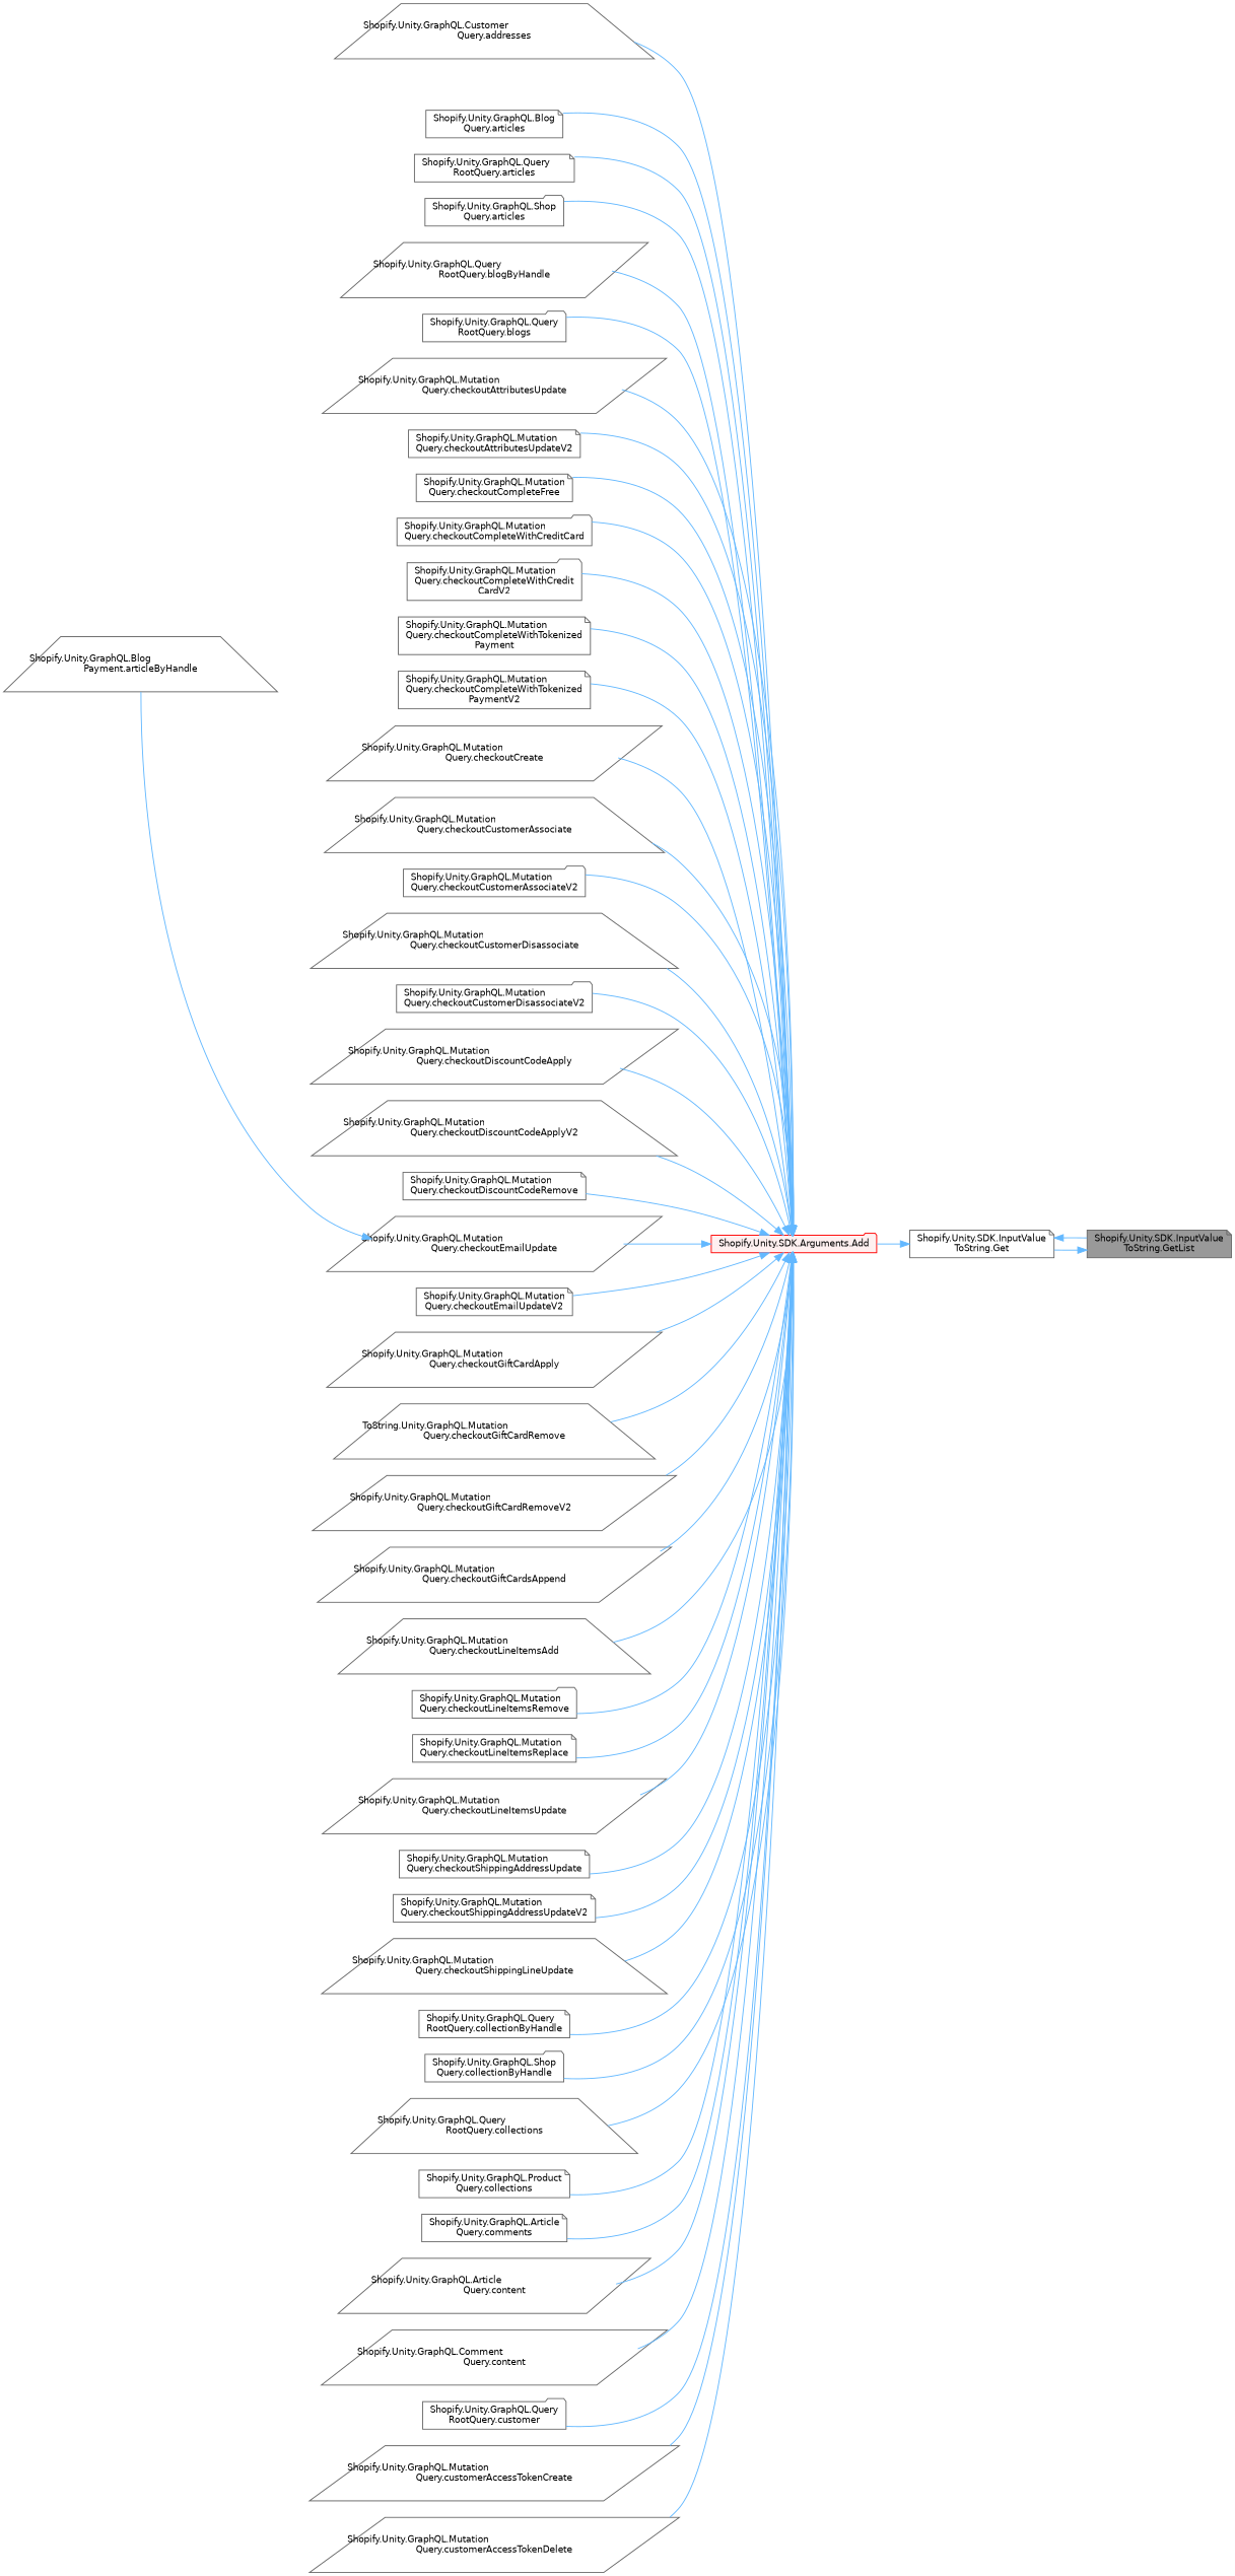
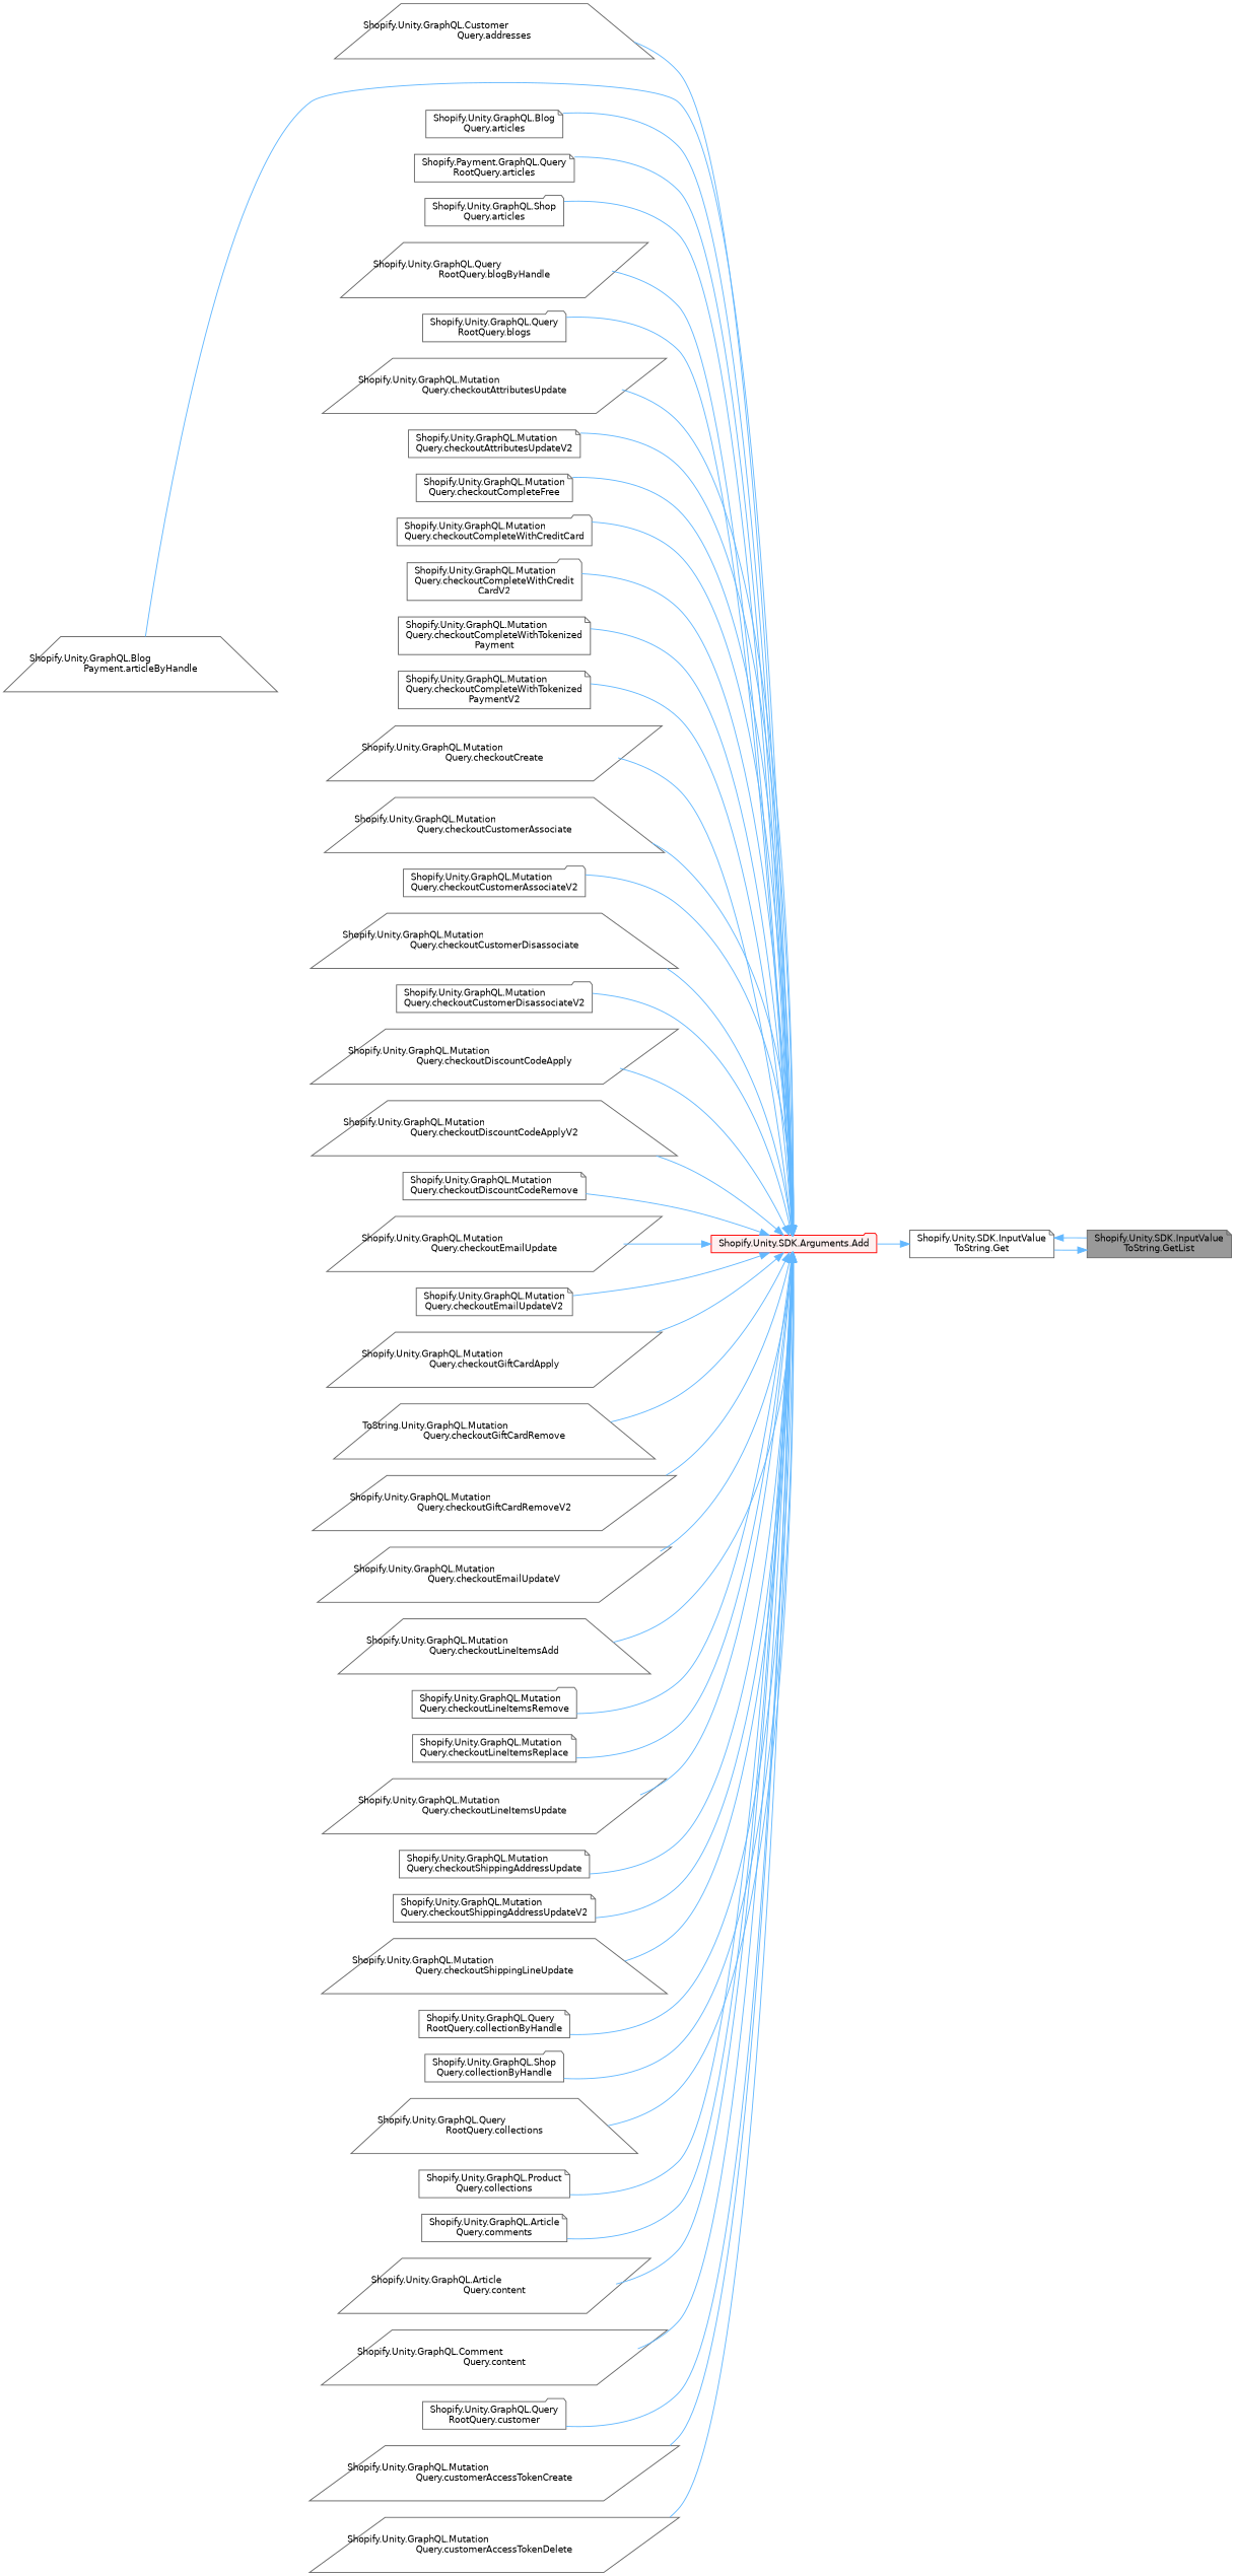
  digraph {
    rankdir=RL
    node [color=grey40 fillcolor=white fontname=Helvetica fontsize=10 shape=note style=filled]
    edge [color=steelblue1 dir=back fontname=Helvetica fontsize=10 labelfontname=Helvetica labelfontsize=10 style=solid]
    n1 [color=gray40 fillcolor=grey60 fontcolor=black height=0.2 label="Shopify.Unity.SDK.InputValue\lToString.GetList" width=0.4]
    n2 [height=0.2 label="Shopify.Unity.SDK.InputValue\lToString.Get" width=0.4]
    n3 [color=red fillcolor="#FFF0F0" height=0.2 label="Shopify.Unity.SDK.Arguments.Add" shape=folder width=0.4]
    n4 [height=0.2 label="Shopify.Unity.GraphQL.Customer\lQuery.addresses" shape=trapezium width=0.4]
    n5 [height=0.2 label="Shopify.Unity.GraphQL.Blog\lPayment.articleByHandle" shape=trapezium width=0.4]
    n6 [height=0.2 label="Shopify.Unity.GraphQL.Blog\lQuery.articles" width=0.4]
-   n7 [height=0.2 label="Shopify.Unity.GraphQL.Query\lRootQuery.articles" width=0.4]
+   n7 [height=0.2 label="Shopify.Payment.GraphQL.Query\lRootQuery.articles" width=0.4]
    n8 [height=0.2 label="Shopify.Unity.GraphQL.Shop\lQuery.articles" shape=folder width=0.4]
    n9 [height=0.2 label="Shopify.Unity.GraphQL.Query\lRootQuery.blogByHandle" shape=parallelogram width=0.4]
    n10 [height=0.2 label="Shopify.Unity.GraphQL.Query\lRootQuery.blogs" shape=folder width=0.4]
    n11 [height=0.2 label="Shopify.Unity.GraphQL.Mutation\lQuery.checkoutAttributesUpdate" shape=parallelogram width=0.4]
    n12 [height=0.2 label="Shopify.Unity.GraphQL.Mutation\lQuery.checkoutAttributesUpdateV2" width=0.4]
    n13 [height=0.2 label="Shopify.Unity.GraphQL.Mutation\lQuery.checkoutCompleteFree" width=0.4]
    n14 [height=0.2 label="Shopify.Unity.GraphQL.Mutation\lQuery.checkoutCompleteWithCreditCard" shape=folder width=0.4]
    n15 [height=0.2 label="Shopify.Unity.GraphQL.Mutation\lQuery.checkoutCompleteWithCredit\lCardV2" shape=folder width=0.4]
    n16 [height=0.2 label="Shopify.Unity.GraphQL.Mutation\lQuery.checkoutCompleteWithTokenized\lPayment" width=0.4]
    n17 [height=0.2 label="Shopify.Unity.GraphQL.Mutation\lQuery.checkoutCompleteWithTokenized\lPaymentV2" width=0.4]
    n18 [height=0.2 label="Shopify.Unity.GraphQL.Mutation\lQuery.checkoutCreate" shape=parallelogram width=0.4]
    n19 [height=0.2 label="Shopify.Unity.GraphQL.Mutation\lQuery.checkoutCustomerAssociate" shape=trapezium width=0.4]
    n20 [height=0.2 label="Shopify.Unity.GraphQL.Mutation\lQuery.checkoutCustomerAssociateV2" shape=folder width=0.4]
    n21 [height=0.2 label="Shopify.Unity.GraphQL.Mutation\lQuery.checkoutCustomerDisassociate" shape=trapezium width=0.4]
    n22 [height=0.2 label="Shopify.Unity.GraphQL.Mutation\lQuery.checkoutCustomerDisassociateV2" shape=folder width=0.4]
    n23 [height=0.2 label="Shopify.Unity.GraphQL.Mutation\lQuery.checkoutDiscountCodeApply" shape=parallelogram width=0.4]
    n24 [height=0.2 label="Shopify.Unity.GraphQL.Mutation\lQuery.checkoutDiscountCodeApplyV2" shape=trapezium width=0.4]
    n25 [height=0.2 label="Shopify.Unity.GraphQL.Mutation\lQuery.checkoutDiscountCodeRemove" width=0.4]
    n26 [height=0.2 label="Shopify.Unity.GraphQL.Mutation\lQuery.checkoutEmailUpdate" shape=parallelogram width=0.4]
    n27 [height=0.2 label="Shopify.Unity.GraphQL.Mutation\lQuery.checkoutEmailUpdateV2" width=0.4]
    n28 [height=0.2 label="Shopify.Unity.GraphQL.Mutation\lQuery.checkoutGiftCardApply" shape=parallelogram width=0.4]
    n29 [height=0.2 label="ToString.Unity.GraphQL.Mutation\lQuery.checkoutGiftCardRemove" shape=trapezium width=0.4]
    n30 [height=0.2 label="Shopify.Unity.GraphQL.Mutation\lQuery.checkoutGiftCardRemoveV2" shape=parallelogram width=0.4]
-   n31 [height=0.2 label="Shopify.Unity.GraphQL.Mutation\lQuery.checkoutGiftCardsAppend" shape=parallelogram width=0.4]
+   n31 [height=0.2 label="Shopify.Unity.GraphQL.Mutation\lQuery.checkoutEmailUpdateV" shape=parallelogram width=0.4]
    n32 [height=0.2 label="Shopify.Unity.GraphQL.Mutation\lQuery.checkoutLineItemsAdd" shape=trapezium width=0.4]
    n33 [height=0.2 label="Shopify.Unity.GraphQL.Mutation\lQuery.checkoutLineItemsRemove" shape=folder width=0.4]
    n34 [height=0.2 label="Shopify.Unity.GraphQL.Mutation\lQuery.checkoutLineItemsReplace" width=0.4]
    n35 [height=0.2 label="Shopify.Unity.GraphQL.Mutation\lQuery.checkoutLineItemsUpdate" shape=parallelogram width=0.4]
    n36 [height=0.2 label="Shopify.Unity.GraphQL.Mutation\lQuery.checkoutShippingAddressUpdate" width=0.4]
    n37 [height=0.2 label="Shopify.Unity.GraphQL.Mutation\lQuery.checkoutShippingAddressUpdateV2" width=0.4]
    n38 [height=0.2 label="Shopify.Unity.GraphQL.Mutation\lQuery.checkoutShippingLineUpdate" shape=trapezium width=0.4]
    n39 [height=0.2 label="Shopify.Unity.GraphQL.Query\lRootQuery.collectionByHandle" width=0.4]
    n40 [height=0.2 label="Shopify.Unity.GraphQL.Shop\lQuery.collectionByHandle" shape=folder width=0.4]
    n41 [height=0.2 label="Shopify.Unity.GraphQL.Query\lRootQuery.collections" shape=trapezium width=0.4]
    n42 [height=0.2 label="Shopify.Unity.GraphQL.Product\lQuery.collections" width=0.4]
    n43 [height=0.2 label="Shopify.Unity.GraphQL.Article\lQuery.comments" width=0.4]
    n44 [height=0.2 label="Shopify.Unity.GraphQL.Article\lQuery.content" shape=parallelogram width=0.4]
    n45 [height=0.2 label="Shopify.Unity.GraphQL.Comment\lQuery.content" shape=parallelogram width=0.4]
    n46 [height=0.2 label="Shopify.Unity.GraphQL.Query\lRootQuery.customer" shape=folder width=0.4]
    n47 [height=0.2 label="Shopify.Unity.GraphQL.Mutation\lQuery.customerAccessTokenCreate" shape=parallelogram width=0.4]
    n48 [height=0.2 label="Shopify.Unity.GraphQL.Mutation\lQuery.customerAccessTokenDelete" shape=parallelogram width=0.4]
    n1 -> n2
    n2 -> n1
    n2 -> n3
    n3 -> n4
-   n26 -> n5
+   n3 -> n5
    n3 -> n6
    n3 -> n7
    n3 -> n8
    n3 -> n9
    n3 -> n10
    n3 -> n11
    n3 -> n12
    n3 -> n13
    n3 -> n14
    n3 -> n15
    n3 -> n16
    n3 -> n17
    n3 -> n18
    n3 -> n19
    n3 -> n20
    n3 -> n21
    n3 -> n22
    n3 -> n23
    n3 -> n24
    n3 -> n25
    n3 -> n26
    n3 -> n27
    n3 -> n28
    n3 -> n29
    n3 -> n30
    n3 -> n31
    n3 -> n32
    n3 -> n33
    n3 -> n34
    n3 -> n35
    n3 -> n36
    n3 -> n37
    n3 -> n38
    n3 -> n39
    n3 -> n40
    n3 -> n41
    n3 -> n42
    n3 -> n43
    n3 -> n44
    n3 -> n45
    n3 -> n46
    n3 -> n47
    n3 -> n48
  }
